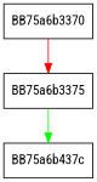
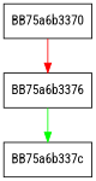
  digraph {
    fontname="Roboto Condensed"
    splines=ortho
    node [fontname="Roboto Condensed" shape=box]
    edge [fontname="Roboto Condensed"]
    BB75a6b3370
-   BB75a6b3375
-   BB75a6b337c [label=BB75a6b437c]
+   BB75a6b3375 [label=BB75a6b3376]
+   BB75a6b337c
    BB75a6b3370 -> BB75a6b3375 [color=red]
    BB75a6b3375 -> BB75a6b337c [color=green]
  }
